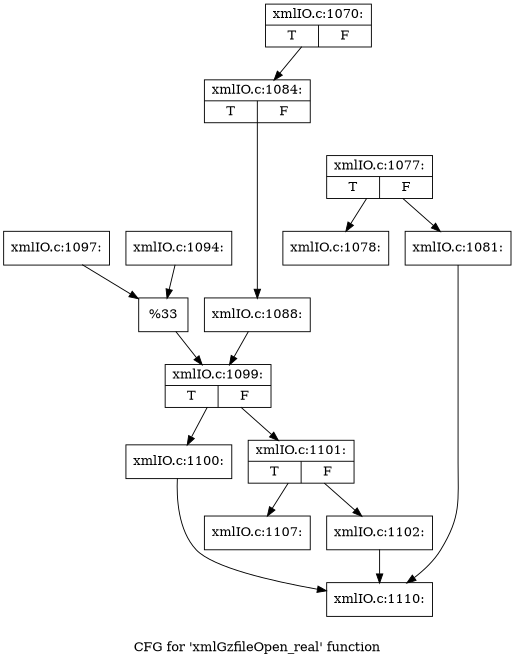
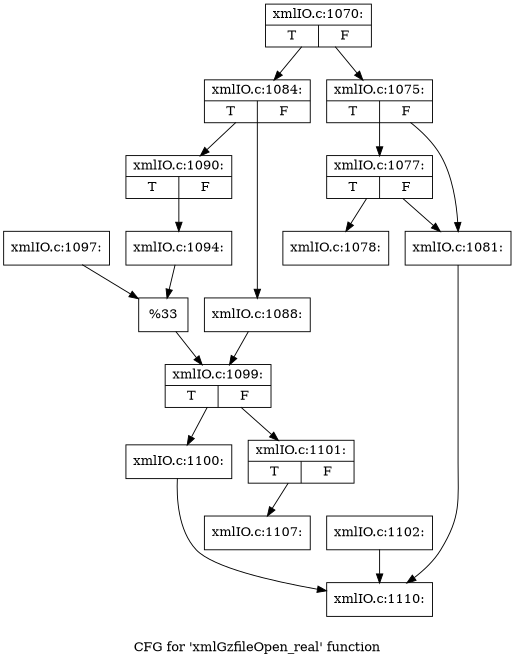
  digraph {
    label="CFG for 'xmlGzfileOpen_real' function"
    node [shape=record]
    n1 [label="{xmlIO.c:1070:|{<s0>T|<s1>F}}"]
    n2 [label="{xmlIO.c:1084:|{<s0>T|<s1>F}}"]
+   n3 [label="{xmlIO.c:1075:|{<s0>T|<s1>F}}"]
+   n4 [label="{xmlIO.c:1090:|{<s0>T|<s1>F}}"]
    n5 [label="{xmlIO.c:1088:}"]
    n6 [label="{xmlIO.c:1077:|{<s0>T|<s1>F}}"]
    n7 [label="{xmlIO.c:1081:}"]
    n8 [label="{xmlIO.c:1094:}"]
    n9 [label="{xmlIO.c:1099:|{<s0>T|<s1>F}}"]
    n10 [label="{xmlIO.c:1078:}"]
    n11 [label="{xmlIO.c:1110:}"]
    n12 [label="{xmlIO.c:1097:}"]
    n13 [label="{%33}"]
    n14 [label="{xmlIO.c:1100:}"]
    n15 [label="{xmlIO.c:1101:|{<s0>T|<s1>F}}"]
    n16 [label="{xmlIO.c:1107:}"]
    n17 [label="{xmlIO.c:1102:}"]
    n1 -> n2
+   n1 -> n3
+   n2 -> n4
    n2 -> n5
+   n3 -> n6
+   n3 -> n7
+   n4 -> n8
    n5 -> n9
    n6 -> n7
    n6 -> n10
    n7 -> n11
    n8 -> n13
    n9 -> n14
    n9 -> n15
    n12 -> n13
    n13 -> n9
    n14 -> n11
    n15 -> n16
-   n15 -> n17
    n17 -> n11
  }
